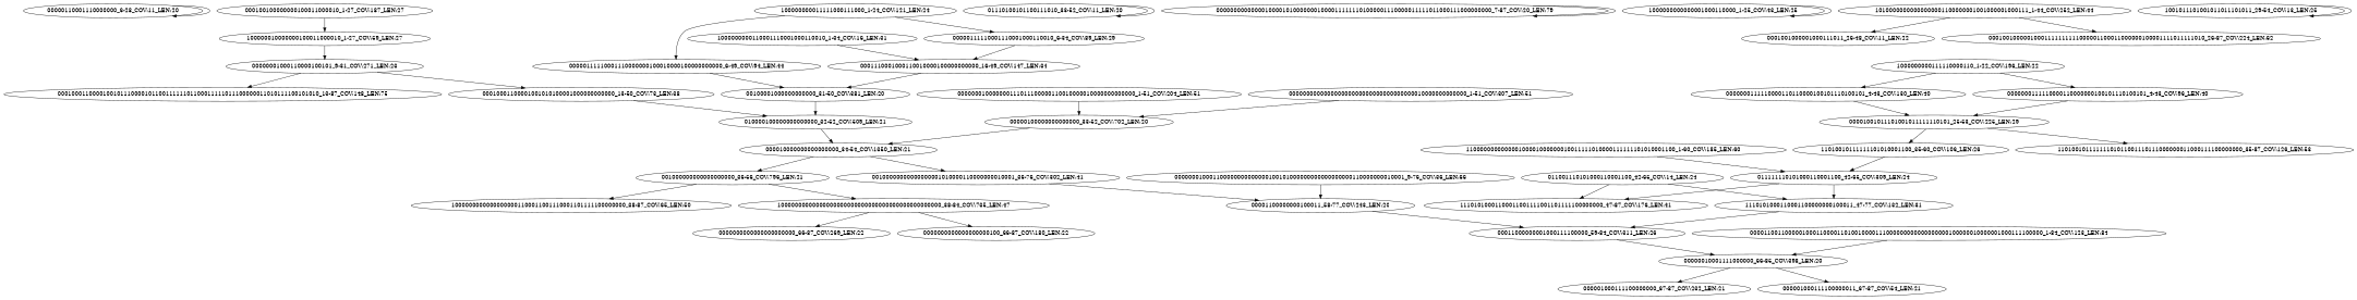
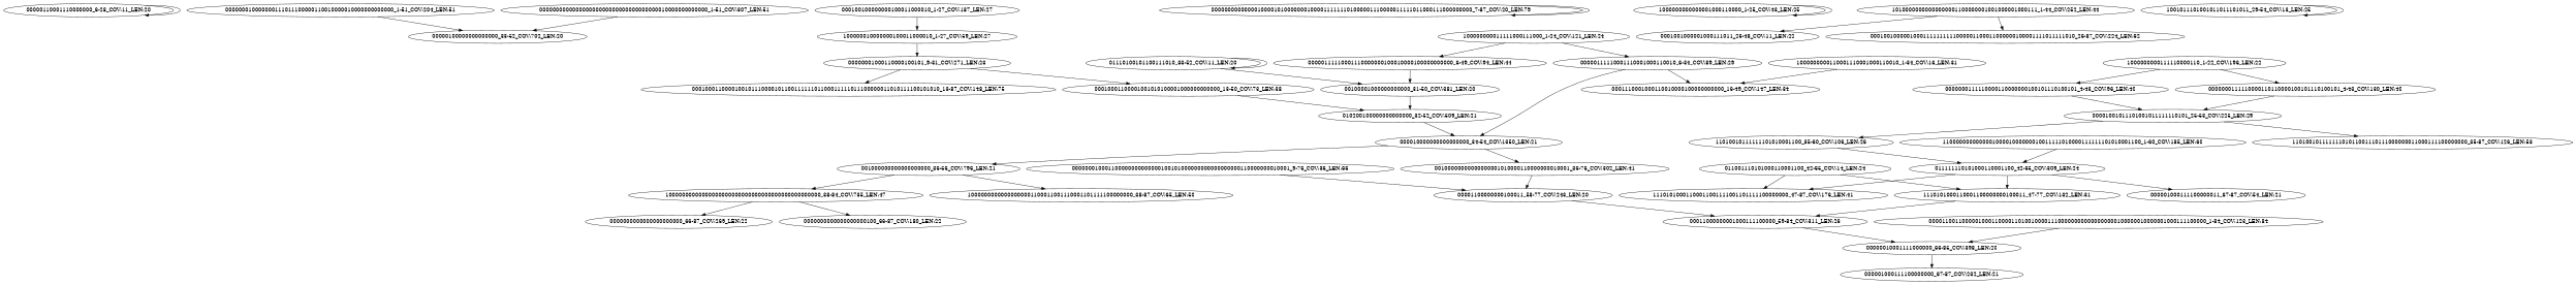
  digraph {
    "00000110001110000000_6-28_COV:11_LEN:20"
    "000000010000000111011100000110010000010000000000000_1-51_COV:204_LEN:51"
    "00000100000000000000_33-52_COV:702_LEN:20"
    "000010000000000000000_34-54_COV:1350_LEN:21"
    "001000000000000000000_36-56_COV:796_LEN:21"
    "00100000000000000001010000110000000010001_36-76_COV:302_LEN:41"
    "00010001100001001010100001000000000000_13-50_COV:73_LEN:38"
-   "010000100000000000000_32-52_COV:509_LEN:21"
+   "010000100000000000000_32-52_COV:509_LEN:21" [label="010200100000000000000_32-52_COV:509_LEN:21"]
    "00000111110001110001000110010_6-34_COV:89_LEN:29"
    "0001110001000110010000100000000000_16-49_COV:147_LEN:34"
    "00100001000000000000_31-50_COV:381_LEN:20"
    "00000001000110000100101_9-31_COV:271_LEN:23"
    "000100011000010010111000010110011111101100011111011100000011010111100101010_13-87_COV:148_LEN:75"
    "0000000111110000110000000100101110100101_4-43_COV:96_LEN:40"
    "00001001011101001011111110101_25-53_COV:225_LEN:29"
    "11010010111111101011001110111000000011000111100000000_35-87_COV:126_LEN:53"
    "11010010111111101010001100_35-60_COV:106_LEN:26"
    "011111110101000110001100_42-65_COV:309_LEN:24"
    "00011000000001000111100000_59-84_COV:311_LEN:26"
    "00000010001111000000_66-85_COV:398_LEN:20"
    "000001000111100000000_67-87_COV:232_LEN:21"
    "000001000111100000011_67-87_COV:54_LEN:21"
    "1110101000110001100000000100011_47-77_COV:132_LEN:31"
    "11101010001100011001111001101111100000000_47-87_COV:176_LEN:41"
    "011001110101000110001100_42-65_COV:14_LEN:24"
    "000000010001100000000000000100101000000000000000000110000000010001_9-76_COV:36_LEN:66"
    "00001100000000100011_58-77_COV:243_LEN:20"
    "000011001100000100011000011010010000111000000000000000000100000010000001000111100000_1-84_COV:123_LEN:84"
    "01110100101100111010_33-52_COV:11_LEN:20"
    "10000000000000000000000000000000000000000000000_38-84_COV:735_LEN:47"
    "0000000000000000000000_66-87_COV:269_LEN:22"
    "0000000000000000000100_66-87_COV:180_LEN:22"
    "1000000000110001110001000110010_1-34_COV:16_LEN:31"
    "1000000000111110000110_1-22_COV:196_LEN:22"
    "0000000111110000110110000100101110100101_4-43_COV:130_LEN:40"
    "0000000000000010000101000000010000111111101000001110000011111011000111000000000_7-87_COV:20_LEN:79"
    "00000111110001110000000100010000100000000000_6-49_COV:94_LEN:44"
    "1000000000000001000110000_1-25_COV:43_LEN:25"
    "000000000000000000000000000000000000010000000000000_1-51_COV:307_LEN:51"
    "100000000011111000111000_1-24_COV:121_LEN:24"
    "10000000000000000001100011001110001101111100000000_38-87_COV:65_LEN:50"
    "110000000000000100001000000010011111010000111111101010001100_1-60_COV:185_LEN:60"
    "100000010000000100011000010_1-27_COV:59_LEN:27"
    "10100000000000000001100000001001000001000111_1-44_COV:252_LEN:44"
    "0001001000001000111011_26-48_COV:11_LEN:22"
    "00010010000010001111111111000001100011000000100001111011111010_26-87_COV:224_LEN:62"
    "000100100000000100011000010_1-27_COV:187_LEN:27"
    "1001011101001011011101011_29-54_COV:13_LEN:25"
    "00000110001110000000_6-28_COV:11_LEN:20" -> "00000110001110000000_6-28_COV:11_LEN:20"
    "000000010000000111011100000110010000010000000000000_1-51_COV:204_LEN:51" -> "00000100000000000000_33-52_COV:702_LEN:20"
-   "00000100000000000000_33-52_COV:702_LEN:20" -> "000010000000000000000_34-54_COV:1350_LEN:21"
+   "00000111110001110001000110010_6-34_COV:89_LEN:29" -> "000010000000000000000_34-54_COV:1350_LEN:21"
    "000010000000000000000_34-54_COV:1350_LEN:21" -> "001000000000000000000_36-56_COV:796_LEN:21"
    "000010000000000000000_34-54_COV:1350_LEN:21" -> "00100000000000000001010000110000000010001_36-76_COV:302_LEN:41"
    "001000000000000000000_36-56_COV:796_LEN:21" -> "10000000000000000000000000000000000000000000000_38-84_COV:735_LEN:47"
    "001000000000000000000_36-56_COV:796_LEN:21" -> "10000000000000000001100011001110001101111100000000_38-87_COV:65_LEN:50"
    "00100000000000000001010000110000000010001_36-76_COV:302_LEN:41" -> "00001100000000100011_58-77_COV:243_LEN:20"
    "00010001100001001010100001000000000000_13-50_COV:73_LEN:38" -> "010000100000000000000_32-52_COV:509_LEN:21"
    "010000100000000000000_32-52_COV:509_LEN:21" -> "000010000000000000000_34-54_COV:1350_LEN:21"
    "00000111110001110001000110010_6-34_COV:89_LEN:29" -> "0001110001000110010000100000000000_16-49_COV:147_LEN:34"
-   "0001110001000110010000100000000000_16-49_COV:147_LEN:34" -> "00100001000000000000_31-50_COV:381_LEN:20"
+   "01110100101100111010_33-52_COV:11_LEN:20" -> "00100001000000000000_31-50_COV:381_LEN:20"
    "00100001000000000000_31-50_COV:381_LEN:20" -> "010000100000000000000_32-52_COV:509_LEN:21"
    "00000001000110000100101_9-31_COV:271_LEN:23" -> "00010001100001001010100001000000000000_13-50_COV:73_LEN:38"
    "00000001000110000100101_9-31_COV:271_LEN:23" -> "000100011000010010111000010110011111101100011111011100000011010111100101010_13-87_COV:148_LEN:75"
    "0000000111110000110000000100101110100101_4-43_COV:96_LEN:40" -> "00001001011101001011111110101_25-53_COV:225_LEN:29"
    "00001001011101001011111110101_25-53_COV:225_LEN:29" -> "11010010111111101011001110111000000011000111100000000_35-87_COV:126_LEN:53"
    "00001001011101001011111110101_25-53_COV:225_LEN:29" -> "11010010111111101010001100_35-60_COV:106_LEN:26"
    "11010010111111101010001100_35-60_COV:106_LEN:26" -> "011111110101000110001100_42-65_COV:309_LEN:24"
    "011111110101000110001100_42-65_COV:309_LEN:24" -> "1110101000110001100000000100011_47-77_COV:132_LEN:31"
    "011111110101000110001100_42-65_COV:309_LEN:24" -> "11101010001100011001111001101111100000000_47-87_COV:176_LEN:41"
    "00011000000001000111100000_59-84_COV:311_LEN:26" -> "00000010001111000000_66-85_COV:398_LEN:20"
    "00000010001111000000_66-85_COV:398_LEN:20" -> "000001000111100000000_67-87_COV:232_LEN:21"
-   "00000010001111000000_66-85_COV:398_LEN:20" -> "000001000111100000011_67-87_COV:54_LEN:21"
+   "011111110101000110001100_42-65_COV:309_LEN:24" -> "000001000111100000011_67-87_COV:54_LEN:21"
    "1110101000110001100000000100011_47-77_COV:132_LEN:31" -> "00011000000001000111100000_59-84_COV:311_LEN:26"
    "011001110101000110001100_42-65_COV:14_LEN:24" -> "1110101000110001100000000100011_47-77_COV:132_LEN:31"
    "011001110101000110001100_42-65_COV:14_LEN:24" -> "11101010001100011001111001101111100000000_47-87_COV:176_LEN:41"
    "000000010001100000000000000100101000000000000000000110000000010001_9-76_COV:36_LEN:66" -> "00001100000000100011_58-77_COV:243_LEN:20"
    "00001100000000100011_58-77_COV:243_LEN:20" -> "00011000000001000111100000_59-84_COV:311_LEN:26"
    "000011001100000100011000011010010000111000000000000000000100000010000001000111100000_1-84_COV:123_LEN:84" -> "00000010001111000000_66-85_COV:398_LEN:20"
    "01110100101100111010_33-52_COV:11_LEN:20" -> "01110100101100111010_33-52_COV:11_LEN:20"
    "10000000000000000000000000000000000000000000000_38-84_COV:735_LEN:47" -> "0000000000000000000000_66-87_COV:269_LEN:22"
    "10000000000000000000000000000000000000000000000_38-84_COV:735_LEN:47" -> "0000000000000000000100_66-87_COV:180_LEN:22"
    "1000000000110001110001000110010_1-34_COV:16_LEN:31" -> "0001110001000110010000100000000000_16-49_COV:147_LEN:34"
    "1000000000111110000110_1-22_COV:196_LEN:22" -> "0000000111110000110000000100101110100101_4-43_COV:96_LEN:40"
    "1000000000111110000110_1-22_COV:196_LEN:22" -> "0000000111110000110110000100101110100101_4-43_COV:130_LEN:40"
    "0000000111110000110110000100101110100101_4-43_COV:130_LEN:40" -> "00001001011101001011111110101_25-53_COV:225_LEN:29"
    "0000000000000010000101000000010000111111101000001110000011111011000111000000000_7-87_COV:20_LEN:79" -> "0000000000000010000101000000010000111111101000001110000011111011000111000000000_7-87_COV:20_LEN:79"
    "00000111110001110000000100010000100000000000_6-49_COV:94_LEN:44" -> "00100001000000000000_31-50_COV:381_LEN:20"
    "1000000000000001000110000_1-25_COV:43_LEN:25" -> "1000000000000001000110000_1-25_COV:43_LEN:25"
    "000000000000000000000000000000000000010000000000000_1-51_COV:307_LEN:51" -> "00000100000000000000_33-52_COV:702_LEN:20"
    "100000000011111000111000_1-24_COV:121_LEN:24" -> "00000111110001110001000110010_6-34_COV:89_LEN:29"
    "100000000011111000111000_1-24_COV:121_LEN:24" -> "00000111110001110000000100010000100000000000_6-49_COV:94_LEN:44"
    "110000000000000100001000000010011111010000111111101010001100_1-60_COV:185_LEN:60" -> "011111110101000110001100_42-65_COV:309_LEN:24"
    "100000010000000100011000010_1-27_COV:59_LEN:27" -> "00000001000110000100101_9-31_COV:271_LEN:23"
    "10100000000000000001100000001001000001000111_1-44_COV:252_LEN:44" -> "0001001000001000111011_26-48_COV:11_LEN:22"
    "10100000000000000001100000001001000001000111_1-44_COV:252_LEN:44" -> "00010010000010001111111111000001100011000000100001111011111010_26-87_COV:224_LEN:62"
    "000100100000000100011000010_1-27_COV:187_LEN:27" -> "100000010000000100011000010_1-27_COV:59_LEN:27"
    "1001011101001011011101011_29-54_COV:13_LEN:25" -> "1001011101001011011101011_29-54_COV:13_LEN:25"
  }
